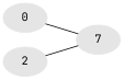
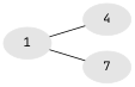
  graph {
    fontname="JetBrains Mono"
    rankdir=LR
    node [color=gray90 fontname="JetBrains Mono" style=filled]
    edge [fontname="JetBrains Mono"]
-   1 [super="+9+18+20" label=0]
+   1 [super="+9+18+20"]
+   4 [super="+5+6+13+14"]
    7 [super="+8+12"]
-   2 [super="+3+10"]
+   1 -- 4
    1 -- 7
-   2 -- 7
  }
